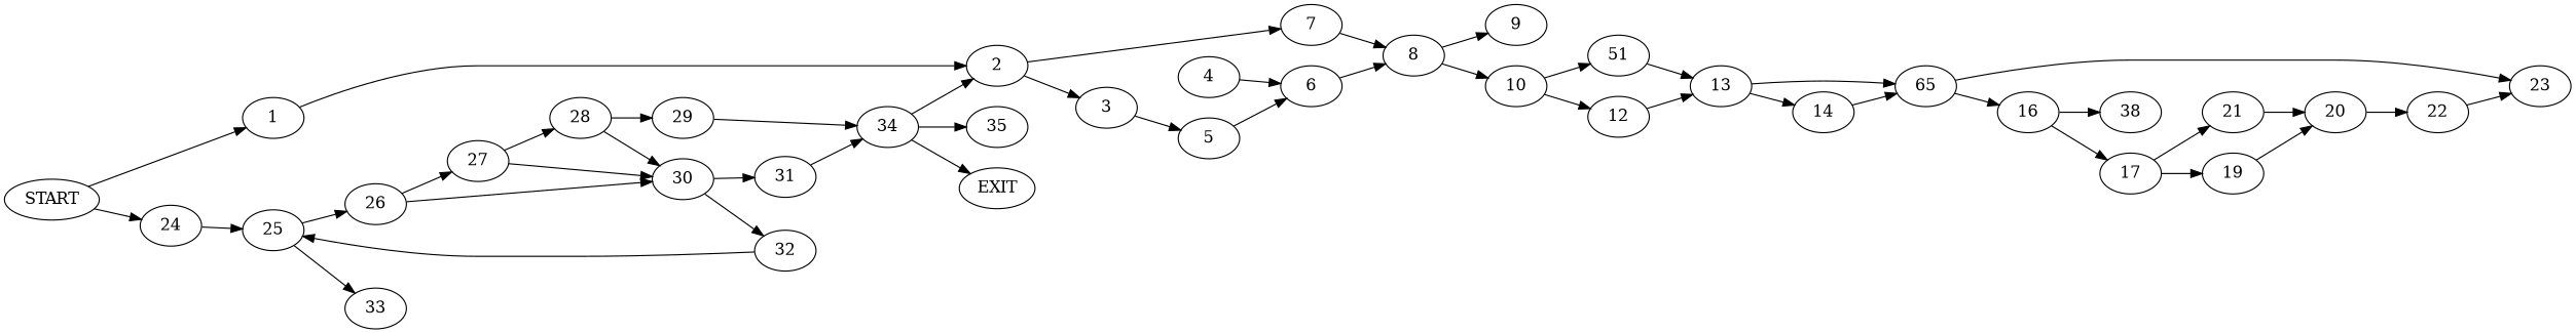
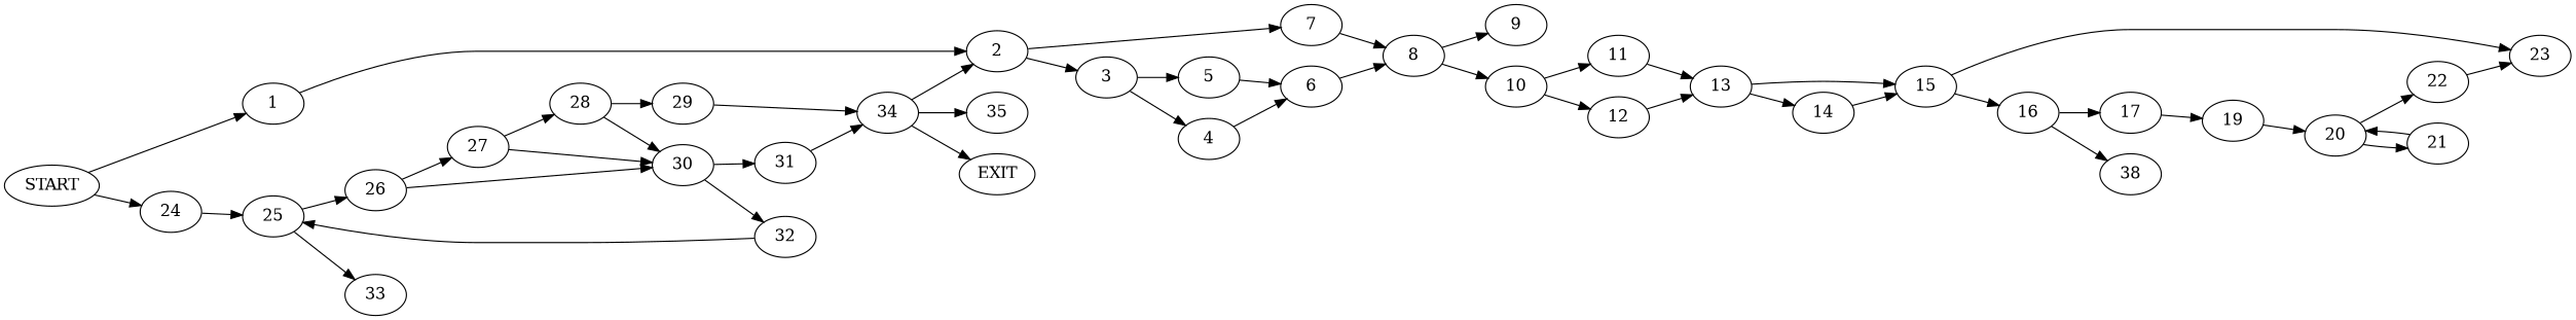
  digraph {
    rankdir=LR
    n1 [label=START]
    1
    24
    2
    25
    3
    7
    4
    5
    8
    6
    9
    10
-   11 [label=51]
+   11
    12
    13
    14
-   15 [label=65]
+   15
    16
    23
    17
    n22 [label=38]
    19
    20
    21
    22
    26
    33
    27
    30
    28
    31
    32
    29
    34
    35
    n37 [label=EXIT]
    n1 -> 1
    n1 -> 24
    1 -> 2
    24 -> 25
    2 -> 3
    2 -> 7
    25 -> 26
    25 -> 33
+   3 -> 4
    3 -> 5
    7 -> 8
    4 -> 6
    5 -> 6
    8 -> 9
    8 -> 10
    6 -> 8
    10 -> 11
    10 -> 12
    11 -> 13
    12 -> 13
    13 -> 14
    13 -> 15
    14 -> 15
    15 -> 16
    15 -> 23
    16 -> 17
    16 -> n22
    17 -> 19
    19 -> 20
-   17 -> 21
+   20 -> 21
    20 -> 22
    21 -> 20
    22 -> 23
    26 -> 27
    26 -> 30
    27 -> 30
    27 -> 28
    30 -> 31
    30 -> 32
    28 -> 30
    28 -> 29
    31 -> 34
    32 -> 25
    29 -> 34
    34 -> 2
    34 -> 35 [tailport=s2]
    34 -> n37
  }
